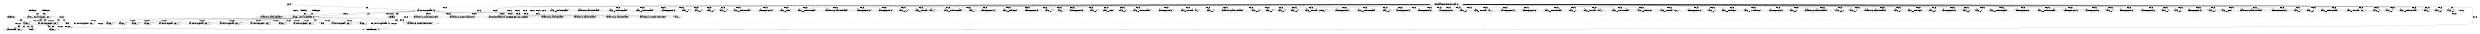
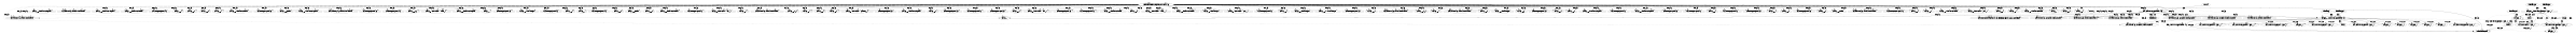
  digraph {
    edge [arrowhead=diamond style=dotted]
    n1 [label="(Call,spm + 1)"]
    n2 [label="(Call,(const u_char *) (spm + 1))"]
    n3 [label="(Literal,1)"]
    n4 [label="(MethodReturn,RET)"]
    n5 [label="(Call,spm = (const struct pgm_spm *)(pgm + 1))"]
    n6 [label="(Call,(const struct pgm_spm *)(pgm + 1))"]
    n7 [label="(Block,)"]
    n8 [label="(Call,pgm + 1)"]
    n9 [label="(Call,pgm = (const struct pgm_header *)bp)"]
    n10 [label="(Call,pgm + 1)"]
    n11 [label="(Call,pgm + 1)"]
    n12 [label="(Call,pgm + 1)"]
    n13 [label="(Call,pgm + 1)"]
    n14 [label="(Call,(const struct pgm_ack *)(pgm + 1))"]
    n15 [label="(Call,(const struct pgm_data *)(pgm + 1))"]
    n16 [label="(Call,(const struct pgm_data *)(pgm + 1))"]
    n17 [label="(Call,(const struct pgm_polr *)(pgm + 1))"]
    n18 [label="(Call,pgm + 1)"]
    n19 [label="(Call,(const struct pgm_poll *)(pgm + 1))"]
    n20 [label="(Block,)"]
    n21 [label="(Call,(const struct pgm_nak *)(pgm + 1))"]
    n22 [label="(Call,pgm + 1)"]
    n23 [label="(Call,addrtostr(bp, source_buf, sizeof(source_buf)))"]
    n24 [label="(Call,(const struct pgm_header *)bp)"]
    n25 [label="(Identifier,bp)"]
    n26 [label="(Call,zmtp1_print_datagram(ndo, bp, EXTRACT_16BITS(&pgm->pgm_length)))"]
    n27 [label="(Call,addrtostr6(bp, nla_buf, sizeof(nla_buf)))"]
    n28 [label="(Call,addrtostr6(bp, group_buf, sizeof(group_buf)))"]
    n29 [label="(Call,addrtostr6(bp, source_buf, sizeof(source_buf)))"]
    n30 [label="(Call,addrtostr(bp, nla_buf, sizeof(nla_buf)))"]
    n31 [label="(Call,addrtostr(bp, nla_buf, sizeof(nla_buf)))"]
    n32 [label="(Call,bp++)"]
    n33 [label="(Call,addrtostr(bp, group_buf, sizeof(group_buf)))"]
    n34 [label="(Call,addrtostr6(bp, nla_buf, sizeof(nla_buf)))"]
    n35 [label="(MethodParameterIn,register const u_char *bp)"]
    n36 [label="(Call,bp += sizeof(struct in6_addr))"]
    n37 [label="(Call,addrtostr(bp, nla_buf, sizeof(nla_buf)))"]
    n38 [label="(Call,bp += sizeof(struct in6_addr))"]
    n39 [label="(Call,bp += sizeof(struct in_addr))"]
    n40 [label="(Call,EXTRACT_32BITS(bp))"]
    n41 [label="(Call,bp += 4)"]
    n42 [label="(Call,bp += 2)"]
    n43 [label="(Call,bp += 2)"]
    n44 [label="(Call,bp += 4)"]
    n45 [label="(Call,bp += sizeof(struct in_addr))"]
    n46 [label="(Call,EXTRACT_16BITS(bp))"]
    n47 [label="(Call,bp += opt_len)"]
    n48 [label="(Call,bp += sizeof(struct in6_addr))"]
    n49 [label="(Call,addrtostr6(bp, nla_buf, sizeof(nla_buf)))"]
    n50 [label="(Call,EXTRACT_32BITS(bp))"]
    n51 [label="(Call,EXTRACT_32BITS(bp))"]
    n52 [label="(Call,bp += 2+2)"]
    n53 [label="(Call,bp = (const u_char *) (odata + 1))"]
    n54 [label="(Call,bp += sizeof(struct in6_addr))"]
    n55 [label="(Call,bp++)"]
    n56 [label="(Call,EXTRACT_32BITS(bp))"]
    n57 [label="(Call,bp += sizeof(uint32_t))"]
    n58 [label="(Call,EXTRACT_32BITS(bp))"]
    n59 [label="(Call,bp += 4)"]
    n60 [label="(Call,bp++)"]
    n61 [label="(Call,EXTRACT_32BITS(bp))"]
    n62 [label="(Call,bp += 2)"]
    n63 [label="(Call,bp += opt_len)"]
    n64 [label="(Call,bp += 2)"]
    n65 [label="(Call,bp += sizeof(struct in_addr))"]
    n66 [label="(Call,EXTRACT_16BITS(bp))"]
    n67 [label="(Call,bp = (const u_char *) (ack + 1))"]
    n68 [label="(Call,bp += 4)"]
    n69 [label="(Call,addrtostr(bp, nla_buf, sizeof(nla_buf)))"]
    n70 [label="(Call,bp += 2+2)"]
    n71 [label="(Call,bp += 4)"]
    n72 [label="(Call,bp += 4)"]
    n73 [label="(Call,bp += 2)"]
    n74 [label="(Call,bp = (const u_char *) (poll_msg + 1))"]
    n75 [label="(Call,EXTRACT_32BITS(bp))"]
    n76 [label="(Call,bp += sizeof(struct in6_addr))"]
    n77 [label="(Call,bp += 2)"]
    n78 [label="(Call,EXTRACT_32BITS(bp))"]
    n79 [label="(Call,EXTRACT_32BITS(bp))"]
    n80 [label="(Call,EXTRACT_16BITS(bp))"]
    n81 [label="(Call,bp += 2)"]
    n82 [label="(Call,bp = (const u_char *) (nak + 1))"]
    n83 [label="(Call,EXTRACT_32BITS(bp))"]
    n84 [label="(Call,EXTRACT_32BITS(bp))"]
    n85 [label="(Call,bp += sizeof(struct in_addr))"]
    n86 [label="(Call,bp += 2)"]
    n87 [label="(Call,bp = (const u_char *) (rdata + 1))"]
    n88 [label="(Call,bp += sizeof(struct in_addr))"]
    n89 [label="(Call,bp += sizeof(uint16_t))"]
    n90 [label="(Call,bp = (const u_char *) (spm + 1))"]
    n91 [label="(Call,EXTRACT_32BITS(bp))"]
    n92 [label="(Call,bp += 4)"]
    n93 [label="(Call,bp += sizeof(uint32_t))"]
    n94 [label="(Call,bp += (2 * sizeof(uint16_t)))"]
    n95 [label="(Call,EXTRACT_16BITS(bp))"]
    n96 [label="(Call,bp += 2)"]
    n97 [label="(Call,addrtostr6(bp, nla_buf, sizeof(nla_buf)))"]
    n98 [label="(Call,bp += 2+2)"]
    n99 [label="(Call,bp += 4)"]
    n100 [label="(Call,addrtostr(bp, nla_buf, sizeof(nla_buf)))"]
    n101 [label="(Call,bp += 2)"]
    n102 [label="(Call,bp += sizeof(uint32_t))"]
    n103 [label="(Call,bp += 2)"]
    n104 [label="(Call,EXTRACT_32BITS(bp))"]
    n105 [label="(Call,bp += 2)"]
    n106 [label="(Call,bp += 2)"]
    n107 [label="(Call,bp += sizeof(struct in6_addr))"]
    n108 [label="(Call,EXTRACT_32BITS(bp))"]
    n109 [label="(Call,bp += sizeof(struct in6_addr))"]
    n110 [label="(Call,EXTRACT_16BITS(bp))"]
    n111 [label="(Call,EXTRACT_16BITS(bp))"]
    n112 [label="(Call,bp += 4)"]
    n113 [label="(Call,EXTRACT_32BITS(bp))"]
    n114 [label="(Call,EXTRACT_32BITS(bp))"]
    n115 [label="(Call,bp += 4)"]
    n116 [label="(Call,bp += 2)"]
    n117 [label="(Call,EXTRACT_32BITS(bp))"]
    n118 [label="(Call,bp += 2)"]
    n119 [label="(Call,bp += opt_len)"]
    n120 [label="(Call,addrtostr6(bp, nla_buf, sizeof(nla_buf)))"]
    n121 [label="(Call,ND_TCHECK_16BITS(bp))"]
    n122 [label="(Call,bp += 4)"]
    n123 [label="(Call,bp += 2)"]
    n124 [label="(Call,bp += sizeof(struct in_addr))"]
    n125 [label="(Call,bp = (const u_char *) (polr + 1))"]
    n126 [label="(Call,bp += 4)"]
    n127 [label="(Call,bp += 4)"]
    n128 [label="(Call,bp += sizeof(struct in_addr))"]
    n129 [label="(Call,bp++)"]
    n130 [label="(Call,bp += 2)"]
    n131 [label="(Call,bp += 4)"]
    1000106
    n133 [label="(Identifier,spm)"]
    n134 [label="(Identifier,spm)"]
    n135 [label="(Identifier,ip)"]
    n136 [label="(Identifier,pgm)"]
    n137 [label="(Identifier,spm)"]
    1000385
    1000129
    n1 -> n2 [label="AST: " style=solid]
    n1 -> n3 [arrowhead=tee label="CFG: " style=solid]
-   n1 -> n4 [label="DDG: spm" style=solid]
+   n3 -> n4 [label="DDG: spm" style=solid]
    n2 -> n1 [arrowhead=tee label="CFG: "]
    n3 -> n1 [arrowhead=tee label="AST: " style=solid]
    n5 -> n1 [arrowhead=normal label="DDG: spm" style=solid]
    n5 -> n2 [arrowhead=normal label="DDG: spm" style=solid]
    n5 -> n4 [arrowhead=tee label="DDG: (const struct pgm_spm *)(pgm + 1)"]
    n5 -> n6 [arrowhead=tee label="CFG: "]
    n5 -> n7 [label="AST: "]
    n6 -> n4 [label="DDG: pgm + 1"]
    n6 -> n5 [arrowhead=normal label="AST: " style=solid]
    n6 -> n5 [label="DDG: pgm + 1" style=solid]
    n6 -> n8 [label="CFG: "]
    n8 -> n6 [label="AST: " style=solid]
    n9 -> n4 [label="DDG: pgm" style=solid]
    n9 -> n4 [label="DDG: (const struct pgm_header *)bp"]
    n9 -> n6 [label="DDG: pgm"]
    n9 -> n8 [label="DDG: pgm"]
    n9 -> n10 [label="DDG: pgm" style=solid]
    n9 -> n11 [arrowhead=tee label="DDG: pgm"]
    n9 -> n12 [arrowhead=normal label="DDG: pgm" style=solid]
    n9 -> n13 [label="DDG: pgm" style=solid]
    n9 -> n14 [arrowhead=tee label="DDG: pgm"]
    n9 -> n15 [arrowhead=tee label="DDG: pgm" style=solid]
    n9 -> n16 [label="DDG: pgm" style=solid]
    n9 -> n17 [label="DDG: pgm" style=solid]
    n9 -> n18 [label="DDG: pgm" style=solid]
    n9 -> n19 [arrowhead=normal label="DDG: pgm"]
    n9 -> n20 [arrowhead=normal label="AST: "]
    n9 -> n21 [arrowhead=normal label="DDG: pgm" style=solid]
    n9 -> n22 [arrowhead=tee label="DDG: pgm" style=solid]
    n9 -> n23 [arrowhead=normal label="CFG: " style=solid]
    n24 -> n4 [arrowhead=normal label="DDG: bp"]
    n24 -> n9 [label="AST: " style=solid]
    n24 -> n9 [label="DDG: bp"]
    n24 -> n23 [label="DDG: bp"]
    n24 -> n25 [arrowhead=tee label="CFG: " style=solid]
    n24 -> n26 [label="DDG: bp"]
    n24 -> n27 [arrowhead=normal label="DDG: bp" style=solid]
    n24 -> n28 [arrowhead=tee label="DDG: bp" style=solid]
    n24 -> n29 [arrowhead=normal label="DDG: bp"]
    n24 -> n30 [arrowhead=normal label="DDG: bp" style=solid]
    n24 -> n31 [label="DDG: bp"]
    n24 -> n32 [label="DDG: bp" style=solid]
    n24 -> n33 [label="DDG: bp" style=solid]
    n24 -> n34 [label="DDG: bp"]
    n25 -> n24 [arrowhead=tee label="AST: " style=solid]
    n35 -> n4 [label="DDG: bp" style=solid]
    n35 -> n23 [arrowhead=normal label="DDG: bp"]
    n35 -> n24 [arrowhead=normal label="DDG: bp"]
    n35 -> n26 [arrowhead=normal label="DDG: bp"]
    n35 -> n27 [label="DDG: bp"]
    n35 -> n28 [arrowhead=normal label="DDG: bp" style=solid]
    n35 -> n29 [label="DDG: bp"]
    n35 -> n30 [arrowhead=normal label="DDG: bp"]
    n35 -> n31 [label="DDG: bp"]
    n35 -> n32 [arrowhead=normal label="DDG: bp"]
    n35 -> n33 [label="DDG: bp"]
    n35 -> n34 [arrowhead=tee label="DDG: bp"]
    n35 -> n36 [arrowhead=tee label="DDG: bp"]
    n35 -> n37 [arrowhead=tee label="DDG: bp"]
    n35 -> n38 [arrowhead=normal label="DDG: bp"]
    n35 -> n39 [label="DDG: bp" style=solid]
    n35 -> n40 [arrowhead=tee label="DDG: bp"]
    n35 -> n41 [label="DDG: bp"]
    n35 -> n42 [arrowhead=normal label="DDG: bp"]
    n35 -> n43 [label="DDG: bp"]
    n35 -> n44 [label="DDG: bp"]
    n35 -> n45 [arrowhead=tee label="DDG: bp"]
    n35 -> n46 [arrowhead=normal label="DDG: bp"]
    n35 -> n47 [arrowhead=tee label="DDG: bp" style=solid]
    n35 -> n48 [arrowhead=tee label="DDG: bp"]
    n35 -> n49 [label="DDG: bp" style=solid]
    n35 -> n50 [label="DDG: bp"]
    n35 -> n51 [arrowhead=tee label="DDG: bp"]
    n35 -> n52 [label="DDG: bp" style=solid]
    n35 -> n53 [label="DDG: bp" style=solid]
    n35 -> n54 [arrowhead=normal label="DDG: bp" style=solid]
    n35 -> n55 [label="DDG: bp"]
    n35 -> n56 [label="DDG: bp"]
    n35 -> n57 [label="DDG: bp"]
    n35 -> n58 [arrowhead=tee label="DDG: bp" style=solid]
    n35 -> n59 [label="DDG: bp"]
    n35 -> n60 [arrowhead=tee label="DDG: bp" style=solid]
    n35 -> n61 [arrowhead=tee label="DDG: bp"]
    n35 -> n62 [label="DDG: bp"]
    n35 -> n63 [arrowhead=normal label="DDG: bp"]
    n35 -> n64 [arrowhead=tee label="DDG: bp"]
    n35 -> n65 [label="DDG: bp"]
    n35 -> n66 [arrowhead=normal label="DDG: bp"]
    n35 -> n67 [arrowhead=tee label="DDG: bp"]
    n35 -> n68 [arrowhead=tee label="DDG: bp"]
    n35 -> n69 [arrowhead=tee label="DDG: bp"]
    n35 -> n70 [arrowhead=normal label="DDG: bp"]
    n35 -> n71 [label="DDG: bp" style=solid]
    n35 -> n72 [arrowhead=tee label="DDG: bp" style=solid]
    n35 -> n73 [label="DDG: bp" style=solid]
    n35 -> n74 [label="DDG: bp" style=solid]
    n35 -> n75 [arrowhead=tee label="DDG: bp"]
    n35 -> n76 [arrowhead=normal label="DDG: bp"]
    n35 -> n77 [arrowhead=tee label="DDG: bp" style=solid]
    n35 -> n78 [arrowhead=normal label="DDG: bp"]
    n35 -> n79 [arrowhead=normal label="DDG: bp"]
    n35 -> n80 [arrowhead=normal label="DDG: bp"]
    n35 -> n81 [label="DDG: bp" style=solid]
    n35 -> n82 [label="DDG: bp" style=solid]
    n35 -> n83 [label="DDG: bp"]
    n35 -> n84 [label="DDG: bp" style=solid]
    n35 -> n85 [arrowhead=tee label="DDG: bp"]
    n35 -> n86 [arrowhead=tee label="DDG: bp"]
    n35 -> n87 [arrowhead=tee label="DDG: bp"]
    n35 -> n88 [arrowhead=normal label="DDG: bp"]
    n35 -> n89 [arrowhead=normal label="DDG: bp" style=solid]
    n35 -> n90 [arrowhead=tee label="DDG: bp" style=solid]
    n35 -> n91 [label="DDG: bp"]
    n35 -> n92 [label="DDG: bp"]
    n35 -> n93 [arrowhead=tee label="DDG: bp"]
    n35 -> n94 [arrowhead=tee label="DDG: bp" style=solid]
    n35 -> n95 [arrowhead=tee label="DDG: bp"]
    n35 -> n96 [arrowhead=normal label="DDG: bp"]
    n35 -> n97 [label="DDG: bp"]
    n35 -> n98 [label="DDG: bp" style=solid]
    n35 -> n99 [label="DDG: bp"]
    n35 -> n100 [arrowhead=normal label="DDG: bp" style=solid]
    n35 -> n101 [arrowhead=normal label="DDG: bp" style=solid]
    n35 -> n102 [arrowhead=normal label="DDG: bp" style=solid]
    n35 -> n103 [arrowhead=normal label="DDG: bp"]
    n35 -> n104 [arrowhead=tee label="DDG: bp" style=solid]
    n35 -> n105 [arrowhead=normal label="DDG: bp" style=solid]
    n35 -> n106 [label="DDG: bp" style=solid]
    n35 -> n107 [arrowhead=normal label="DDG: bp"]
    n35 -> n108 [arrowhead=normal label="DDG: bp"]
    n35 -> n109 [arrowhead=normal label="DDG: bp"]
    n35 -> n110 [arrowhead=normal label="DDG: bp" style=solid]
    n35 -> n111 [label="DDG: bp" style=solid]
    n35 -> n112 [label="DDG: bp"]
    n35 -> n113 [label="DDG: bp"]
    n35 -> n114 [label="DDG: bp" style=solid]
    n35 -> n115 [arrowhead=normal label="DDG: bp"]
    n35 -> n116 [arrowhead=tee label="DDG: bp"]
    n35 -> n117 [arrowhead=normal label="DDG: bp" style=solid]
    n35 -> n118 [arrowhead=normal label="DDG: bp" style=solid]
    n35 -> n119 [arrowhead=normal label="DDG: bp"]
    n35 -> n120 [label="DDG: bp"]
    n35 -> n121 [arrowhead=tee label="DDG: bp" style=solid]
    n35 -> n122 [arrowhead=normal label="DDG: bp" style=solid]
    n35 -> n123 [label="DDG: bp"]
    n35 -> n124 [arrowhead=tee label="DDG: bp"]
    n35 -> n125 [arrowhead=tee label="DDG: bp" style=solid]
    n35 -> n126 [arrowhead=tee label="DDG: bp"]
    n35 -> n127 [arrowhead=tee label="DDG: bp"]
    n35 -> n128 [label="DDG: bp" style=solid]
    n35 -> n129 [arrowhead=normal label="DDG: bp" style=solid]
    n35 -> n130 [arrowhead=tee label="DDG: bp" style=solid]
    n35 -> n131 [arrowhead=normal label="DDG: bp"]
    n35 -> 1000106 [arrowhead=tee label="AST: "]
    n133 -> n5 [arrowhead=normal label="AST: "]
    n134 -> n5 [arrowhead=tee label="CFG: "]
    n135 -> n9 [label="CFG: "]
    n136 -> n9 [arrowhead=normal label="AST: " style=solid]
    n137 -> n1 [label="AST: " style=solid]
    1000385 -> n6 [arrowhead=tee label="AST: "]
    1000129 -> n24 [label="AST: " style=solid]
  }
